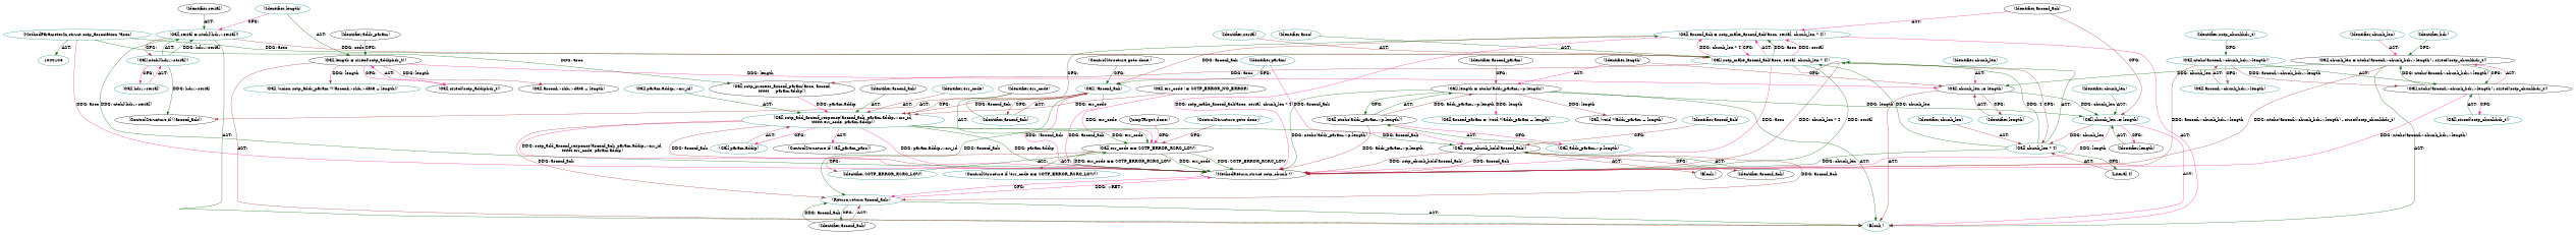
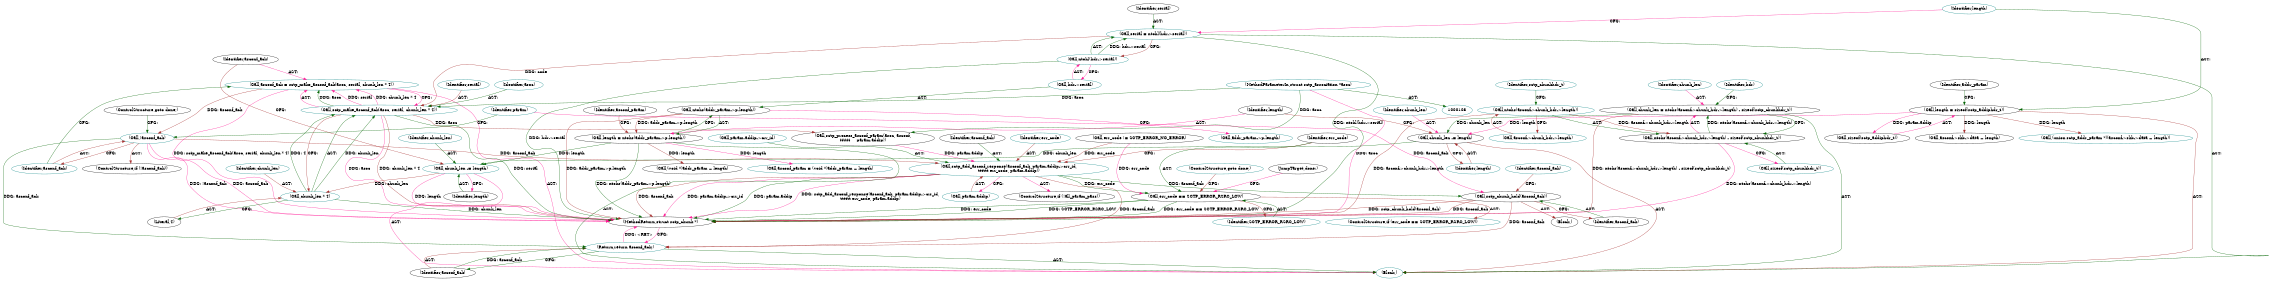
  digraph {
    node [color=teal]
    edge [color=darkgreen]
    n1 [label="(Call,asconf_ack = sctp_make_asconf_ack(asoc, serial, chunk_len * 4))"]
    n2 [label="(Call,sctp_make_asconf_ack(asoc, serial, chunk_len * 4))"]
    n3 [label="(Call,!asconf_ack)"]
    n4 [color=black label="(MethodReturn,struct sctp_chunk *)"]
    n5 [label="(Block,)"]
    n6 [label="(Call,chunk_len * 4)"]
    n7 [color=black label="(Call,sctp_process_asconf_param(asoc, asconf,\n\t\t\t\t\t\t     param.addip))"]
    n8 [label="(Call,sctp_add_asconf_response(asconf_ack, param.addip->crr_id,\n\t\t\t\t\t\t err_code, param.addip))"]
    n9 [label="(Return,return asconf_ack;)"]
    n10 [label="(Identifier,asconf_ack)"]
    n11 [color=black label="(ControlStructure,if (!asconf_ack))"]
    n12 [color=black label="(Literal,4)"]
    n13 [label="(MethodParameterIn,struct sctp_association *asoc)"]
    1000108
    n15 [label="(Call,serial = ntohl(hdr->serial))"]
    n16 [label="(Call,ntohl(hdr->serial))"]
    n17 [label="(Call,hdr->serial)"]
    n18 [label="(Call,chunk_len -= length)"]
    n19 [color=black label="(Identifier,length)"]
    n20 [color=black label="(Call,length = ntohs(addr_param->p.length))"]
    n21 [color=black label="(Call,ntohs(addr_param->p.length))"]
    n22 [color=black label="(Call,(void *)addr_param + length)"]
    n23 [label="(Call,asconf_param = (void *)addr_param + length)"]
    n24 [label="(Call,addr_param->p.length)"]
    n25 [color=black label="(Call,chunk_len -= length)"]
    n26 [label="(Identifier,length)"]
    n27 [color=black label="(Call,length = sizeof(sctp_addiphdr_t))"]
    n28 [color=black label="(Call,asconf->skb->data + length)"]
    n29 [label="(Call,(union sctp_addr_param *)(asconf->skb->data + length))"]
    n30 [color=black label="(Call,sizeof(sctp_addiphdr_t))"]
    n31 [color=black label="(Call,chunk_len = ntohs(asconf->chunk_hdr->length) - sizeof(sctp_chunkhdr_t))"]
    n32 [color=black label="(Call,ntohs(asconf->chunk_hdr->length) - sizeof(sctp_chunkhdr_t))"]
    n33 [label="(Call,sizeof(sctp_chunkhdr_t))"]
    n34 [label="(Call,ntohs(asconf->chunk_hdr->length))"]
    n35 [label="(Call,asconf->chunk_hdr->length)"]
    n36 [color=black label="(Call,sctp_chunk_hold(asconf_ack))"]
    n37 [color=black label="(Call,err_code == SCTP_ERROR_RSRC_LOW)"]
    n38 [label="(Call,param.addip)"]
    n39 [color=black label="(ControlStructure,if (!all_param_pass))"]
    n40 [color=black label="(Block,)"]
    n41 [color=black label="(Identifier,asconf_ack)"]
    n42 [color=black label="(Identifier,asconf_ack)"]
    n43 [label="(Identifier,SCTP_ERROR_RSRC_LOW)"]
    n44 [label="(ControlStructure,if (err_code == SCTP_ERROR_RSRC_LOW))"]
    n45 [color=black label="(Identifier,length)"]
    n46 [label="(Identifier,param)"]
    n47 [color=black label="(Identifier,asconf_ack)"]
    n48 [label="(Identifier,err_code)"]
    n49 [label="(Call,param.addip->crr_id)"]
    n50 [label="(Identifier,chunk_len)"]
    n51 [label="(Identifier,chunk_len)"]
    n52 [color=black label="(Identifier,serial)"]
    n53 [color=black label="(Identifier,asconf_param)"]
    n54 [color=black label="(ControlStructure,goto done;)"]
    n55 [color=black label="(Identifier,addr_param)"]
    n56 [color=black label="(JumpTarget,done:)"]
    n57 [label="(Identifier,asconf_ack)"]
    n58 [label="(Identifier,chunk_len)"]
    n59 [color=black label="(Identifier,asconf_ack)"]
    n60 [label="(Identifier,chunk_len)"]
    n61 [color=black label="(Call,err_code != SCTP_ERROR_NO_ERROR)"]
    n62 [label="(Identifier,serial)"]
    n63 [color=black label="(Identifier,err_code)"]
    n64 [label="(Identifier,sctp_chunkhdr_t)"]
    n65 [label="(Identifier,asoc)"]
    n66 [label="(Identifier,hdr)"]
    n67 [label="(Identifier,length)"]
    n68 [label="(ControlStructure,goto done;)"]
    n1 -> n2 [color=deeppink label="CFG: "]
    n1 -> n3 [color=brown label="DDG: asconf_ack"]
    n1 -> n4 [color=deeppink label="DDG: sctp_make_asconf_ack(asoc, serial, chunk_len * 4)"]
    n1 -> n5 [color=deeppink label="AST: "]
    n2 -> n1 [color=deeppink label="AST: "]
    n2 -> n1 [label="DDG: asoc"]
    n2 -> n1 [color=deeppink label="DDG: serial"]
    n2 -> n1 [color=deeppink label="DDG: chunk_len * 4"]
    n2 -> n4 [color=deeppink label="DDG: asoc"]
    n2 -> n4 [color=brown label="DDG: chunk_len * 4"]
    n2 -> n4 [label="DDG: serial"]
    n2 -> n6 [color=brown label="CFG: "]
    n2 -> n7 [color=brown label="DDG: asoc"]
    n3 -> n4 [color=deeppink label="DDG: !asconf_ack"]
    n3 -> n4 [color=deeppink label="DDG: asconf_ack"]
    n3 -> n8 [color=brown label="DDG: asconf_ack"]
    n3 -> n9 [label="DDG: asconf_ack"]
    n3 -> n10 [color=brown label="CFG: "]
    n3 -> n11 [color=brown label="AST: "]
    n4 -> n9 [color=deeppink label="CFG: "]
    n6 -> n2 [label="AST: "]
    n6 -> n2 [label="DDG: chunk_len"]
    n6 -> n2 [label="DDG: 4"]
    n6 -> n4 [label="DDG: chunk_len"]
    n6 -> n12 [label="CFG: "]
    n7 -> n8 [color=deeppink label="DDG: param.addip"]
    n8 -> n4 [color=deeppink label="DDG: param.addip->crr_id"]
    n8 -> n4 [label="DDG: param.addip"]
    n8 -> n4 [color=deeppink label="DDG: sctp_add_asconf_response(asconf_ack, param.addip->crr_id,\n\t\t\t\t\t\t err_code, param.addip)"]
    n8 -> n4 [color=brown label="DDG: asconf_ack"]
    n8 -> n9 [color=brown label="DDG: asconf_ack"]
    n8 -> n36 [label="DDG: asconf_ack"]
    n8 -> n37 [label="DDG: err_code"]
    n8 -> n38 [color=deeppink label="CFG: "]
    n8 -> n39 [color=deeppink label="AST: "]
    n9 -> n4 [color=deeppink label="DDG: <RET>"]
    n9 -> n5 [label="AST: "]
    n9 -> n42 [label="CFG: "]
    n10 -> n1 [label="CFG: "]
    n10 -> n3 [color=brown label="AST: "]
    n12 -> n6 [color=brown label="AST: "]
    n13 -> n2 [label="DDG: asoc"]
    n13 -> n4 [color=deeppink label="DDG: asoc"]
    n13 -> n7 [label="DDG: asoc"]
    n13 -> 1000108 [label="AST: "]
    n15 -> n2 [color=brown label="DDG: code"]
    n15 -> n4 [label="DDG: ntohl(hdr->serial)"]
    n15 -> n5 [label="AST: "]
    n15 -> n16 [color=brown label="CFG: "]
-   n16 -> n11 [label="DDG: hdr->serial"]
+   n16 -> n4 [label="DDG: hdr->serial"]
    n16 -> n15 [label="AST: "]
    n16 -> n15 [label="DDG: hdr->serial"]
    n16 -> n17 [color=deeppink label="CFG: "]
    n17 -> n16 [color=deeppink label="AST: "]
    n18 -> n4 [color=deeppink label="DDG: length"]
    n18 -> n5 [color=deeppink label="AST: "]
    n18 -> n6 [color=brown label="DDG: chunk_len"]
    n18 -> n19 [color=deeppink label="CFG: "]
    n19 -> n18 [label="AST: "]
    n20 -> n4 [label="DDG: ntohs(addr_param->p.length)"]
    n20 -> n5 [label="AST: "]
    n20 -> n18 [label="DDG: length"]
    n20 -> n21 [label="CFG: "]
    n20 -> n22 [color=brown label="DDG: length"]
    n20 -> n23 [color=deeppink label="DDG: length"]
    n21 -> n4 [color=brown label="DDG: addr_param->p.length"]
    n21 -> n20 [label="AST: "]
    n21 -> n20 [color=brown label="DDG: addr_param->p.length"]
    n21 -> n24 [color=deeppink label="CFG: "]
-   n24 -> n21 [label="AST: "]
+   n17 -> n21 [label="AST: "]
    n25 -> n5 [color=brown label="AST: "]
    n25 -> n18 [label="DDG: chunk_len"]
    n25 -> n26 [color=brown label="CFG: "]
    n26 -> n25 [color=brown label="AST: "]
    n27 -> n5 [color=brown label="AST: "]
    n27 -> n25 [color=deeppink label="DDG: length"]
    n27 -> n28 [color=brown label="DDG: length"]
    n27 -> n29 [color=brown label="DDG: length"]
-   n27 -> n30 [color=deeppink label="CFG: "]
+   n27 -> n30 [color=deeppink label="DDG: param.addip"]
    n30 -> n27 [color=deeppink label="AST: "]
    n31 -> n4 [color=brown label="DDG: ntohs(asconf->chunk_hdr->length) - sizeof(sctp_chunkhdr_t)"]
    n31 -> n5 [label="AST: "]
    n31 -> n25 [label="DDG: chunk_len"]
    n31 -> n32 [label="CFG: "]
    n32 -> n4 [color=deeppink label="DDG: ntohs(asconf->chunk_hdr->length)"]
    n32 -> n31 [color=deeppink label="AST: "]
    n32 -> n31 [label="DDG: ntohs(asconf->chunk_hdr->length)"]
    n32 -> n33 [color=deeppink label="CFG: "]
    n33 -> n32 [label="AST: "]
    n34 -> n4 [color=brown label="DDG: asconf->chunk_hdr->length"]
    n34 -> n32 [label="AST: "]
    n34 -> n32 [color=brown label="DDG: asconf->chunk_hdr->length"]
    n34 -> n35 [color=brown label="CFG: "]
    n35 -> n34 [color=brown label="AST: "]
    n36 -> n4 [color=brown label="DDG: asconf_ack"]
    n36 -> n4 [color=brown label="DDG: sctp_chunk_hold(asconf_ack)"]
    n36 -> n9 [color=brown label="DDG: asconf_ack"]
    n36 -> n40 [color=brown label="AST: "]
    n36 -> n41 [color=brown label="CFG: "]
    n37 -> n4 [label="DDG: err_code"]
    n37 -> n4 [label="DDG: SCTP_ERROR_RSRC_LOW"]
    n37 -> n4 [label="DDG: err_code == SCTP_ERROR_RSRC_LOW"]
    n37 -> n43 [color=brown label="CFG: "]
    n37 -> n44 [color=brown label="AST: "]
    n38 -> n8 [color=brown label="AST: "]
    n41 -> n36 [label="AST: "]
    n42 -> n9 [color=brown label="AST: "]
    n42 -> n9 [label="DDG: asconf_ack"]
    n43 -> n37 [label="AST: "]
    n45 -> n20 [color=deeppink label="AST: "]
    n45 -> n25 [color=brown label="CFG: "]
    n46 -> n3 [label="CFG: "]
    n46 -> n36 [color=deeppink label="DDG: asconf_ack"]
    n47 -> n8 [label="AST: "]
    n48 -> n8 [color=brown label="AST: "]
    n49 -> n8 [label="AST: "]
    n50 -> n6 [color=brown label="AST: "]
    n51 -> n31 [color=deeppink label="AST: "]
    n52 -> n15 [label="AST: "]
    n53 -> n20 [color=brown label="CFG: "]
    n54 -> n3 [label="CFG: "]
    n55 -> n27 [label="CFG: "]
    n56 -> n37 [color=deeppink label="CFG: "]
    n57 -> n36 [color=brown label="CFG: "]
    n58 -> n25 [color=deeppink label="AST: "]
    n59 -> n1 [color=deeppink label="AST: "]
    n59 -> n18 [color=brown label="CFG: "]
    n60 -> n18 [label="AST: "]
    n61 -> n8 [color=brown label="DDG: err_code"]
    n61 -> n37 [color=deeppink label="DDG: err_code"]
    n62 -> n2 [color=brown label="AST: "]
    n63 -> n8 [color=brown label="CFG: "]
    n63 -> n37 [label="AST: "]
    n64 -> n34 [label="CFG: "]
    n65 -> n2 [label="AST: "]
    n66 -> n31 [label="CFG: "]
    n67 -> n15 [color=deeppink label="CFG: "]
    n67 -> n27 [label="AST: "]
    n68 -> n37 [color=brown label="CFG: "]
  }
